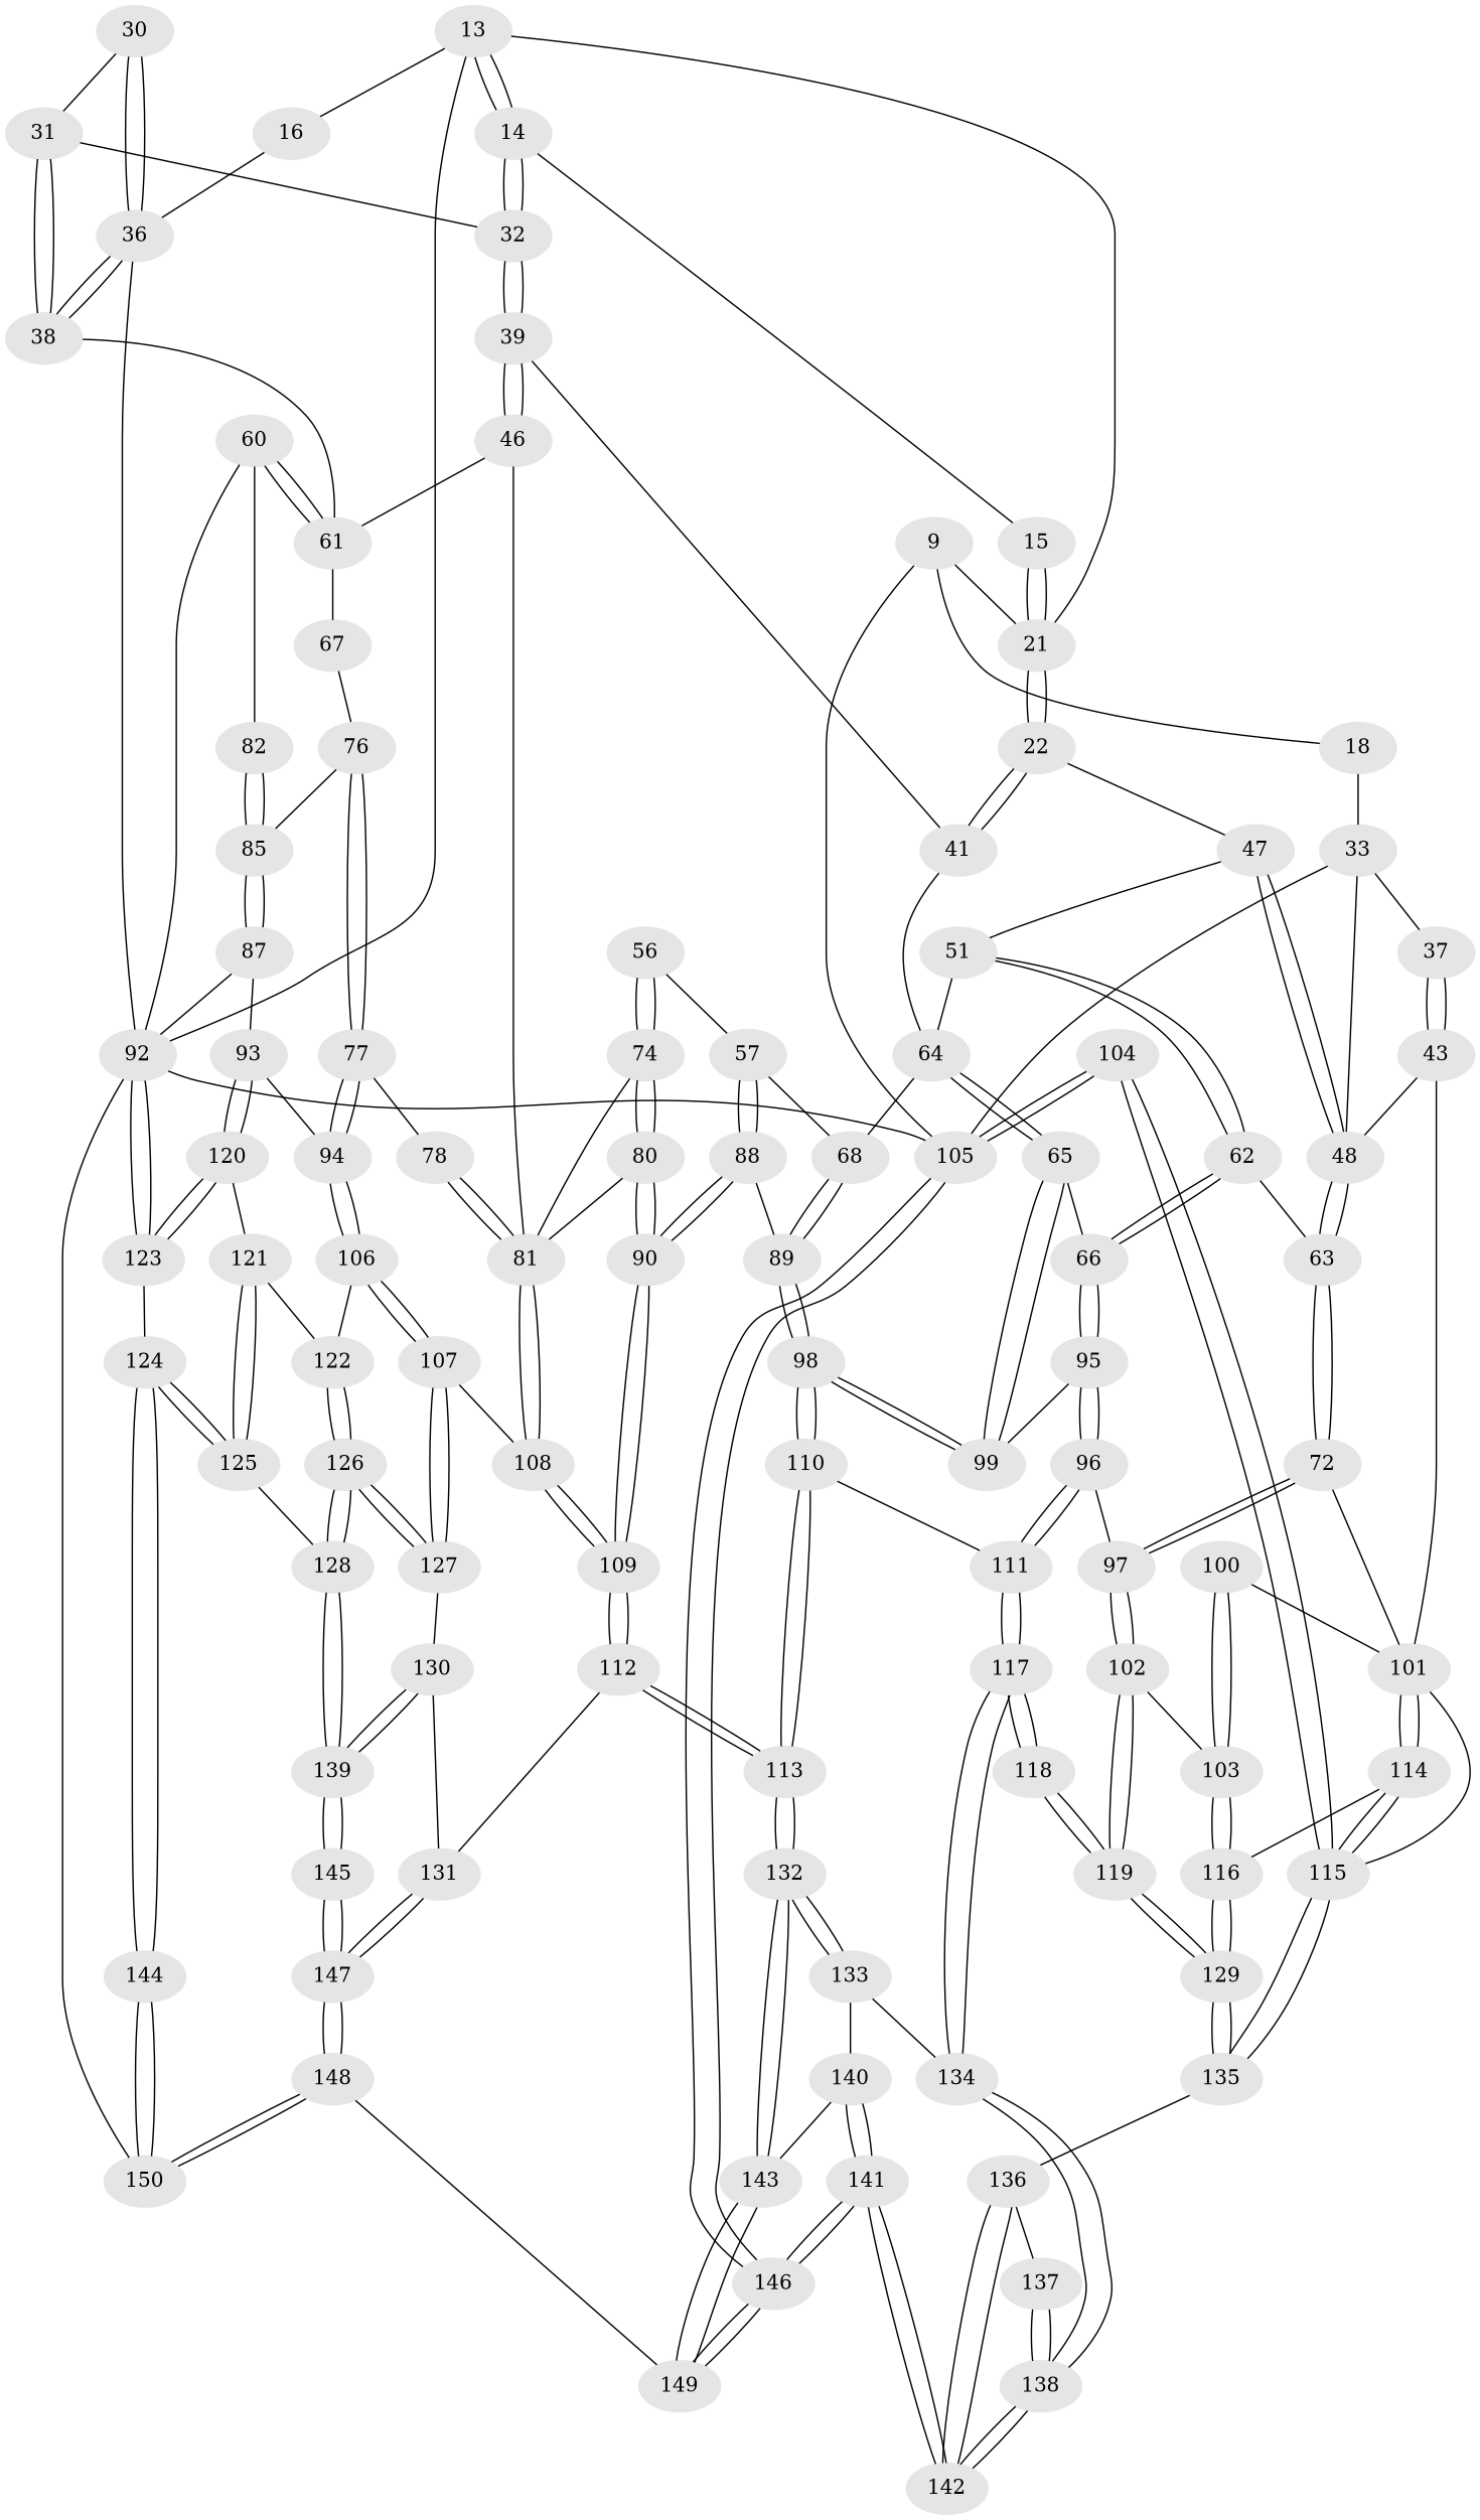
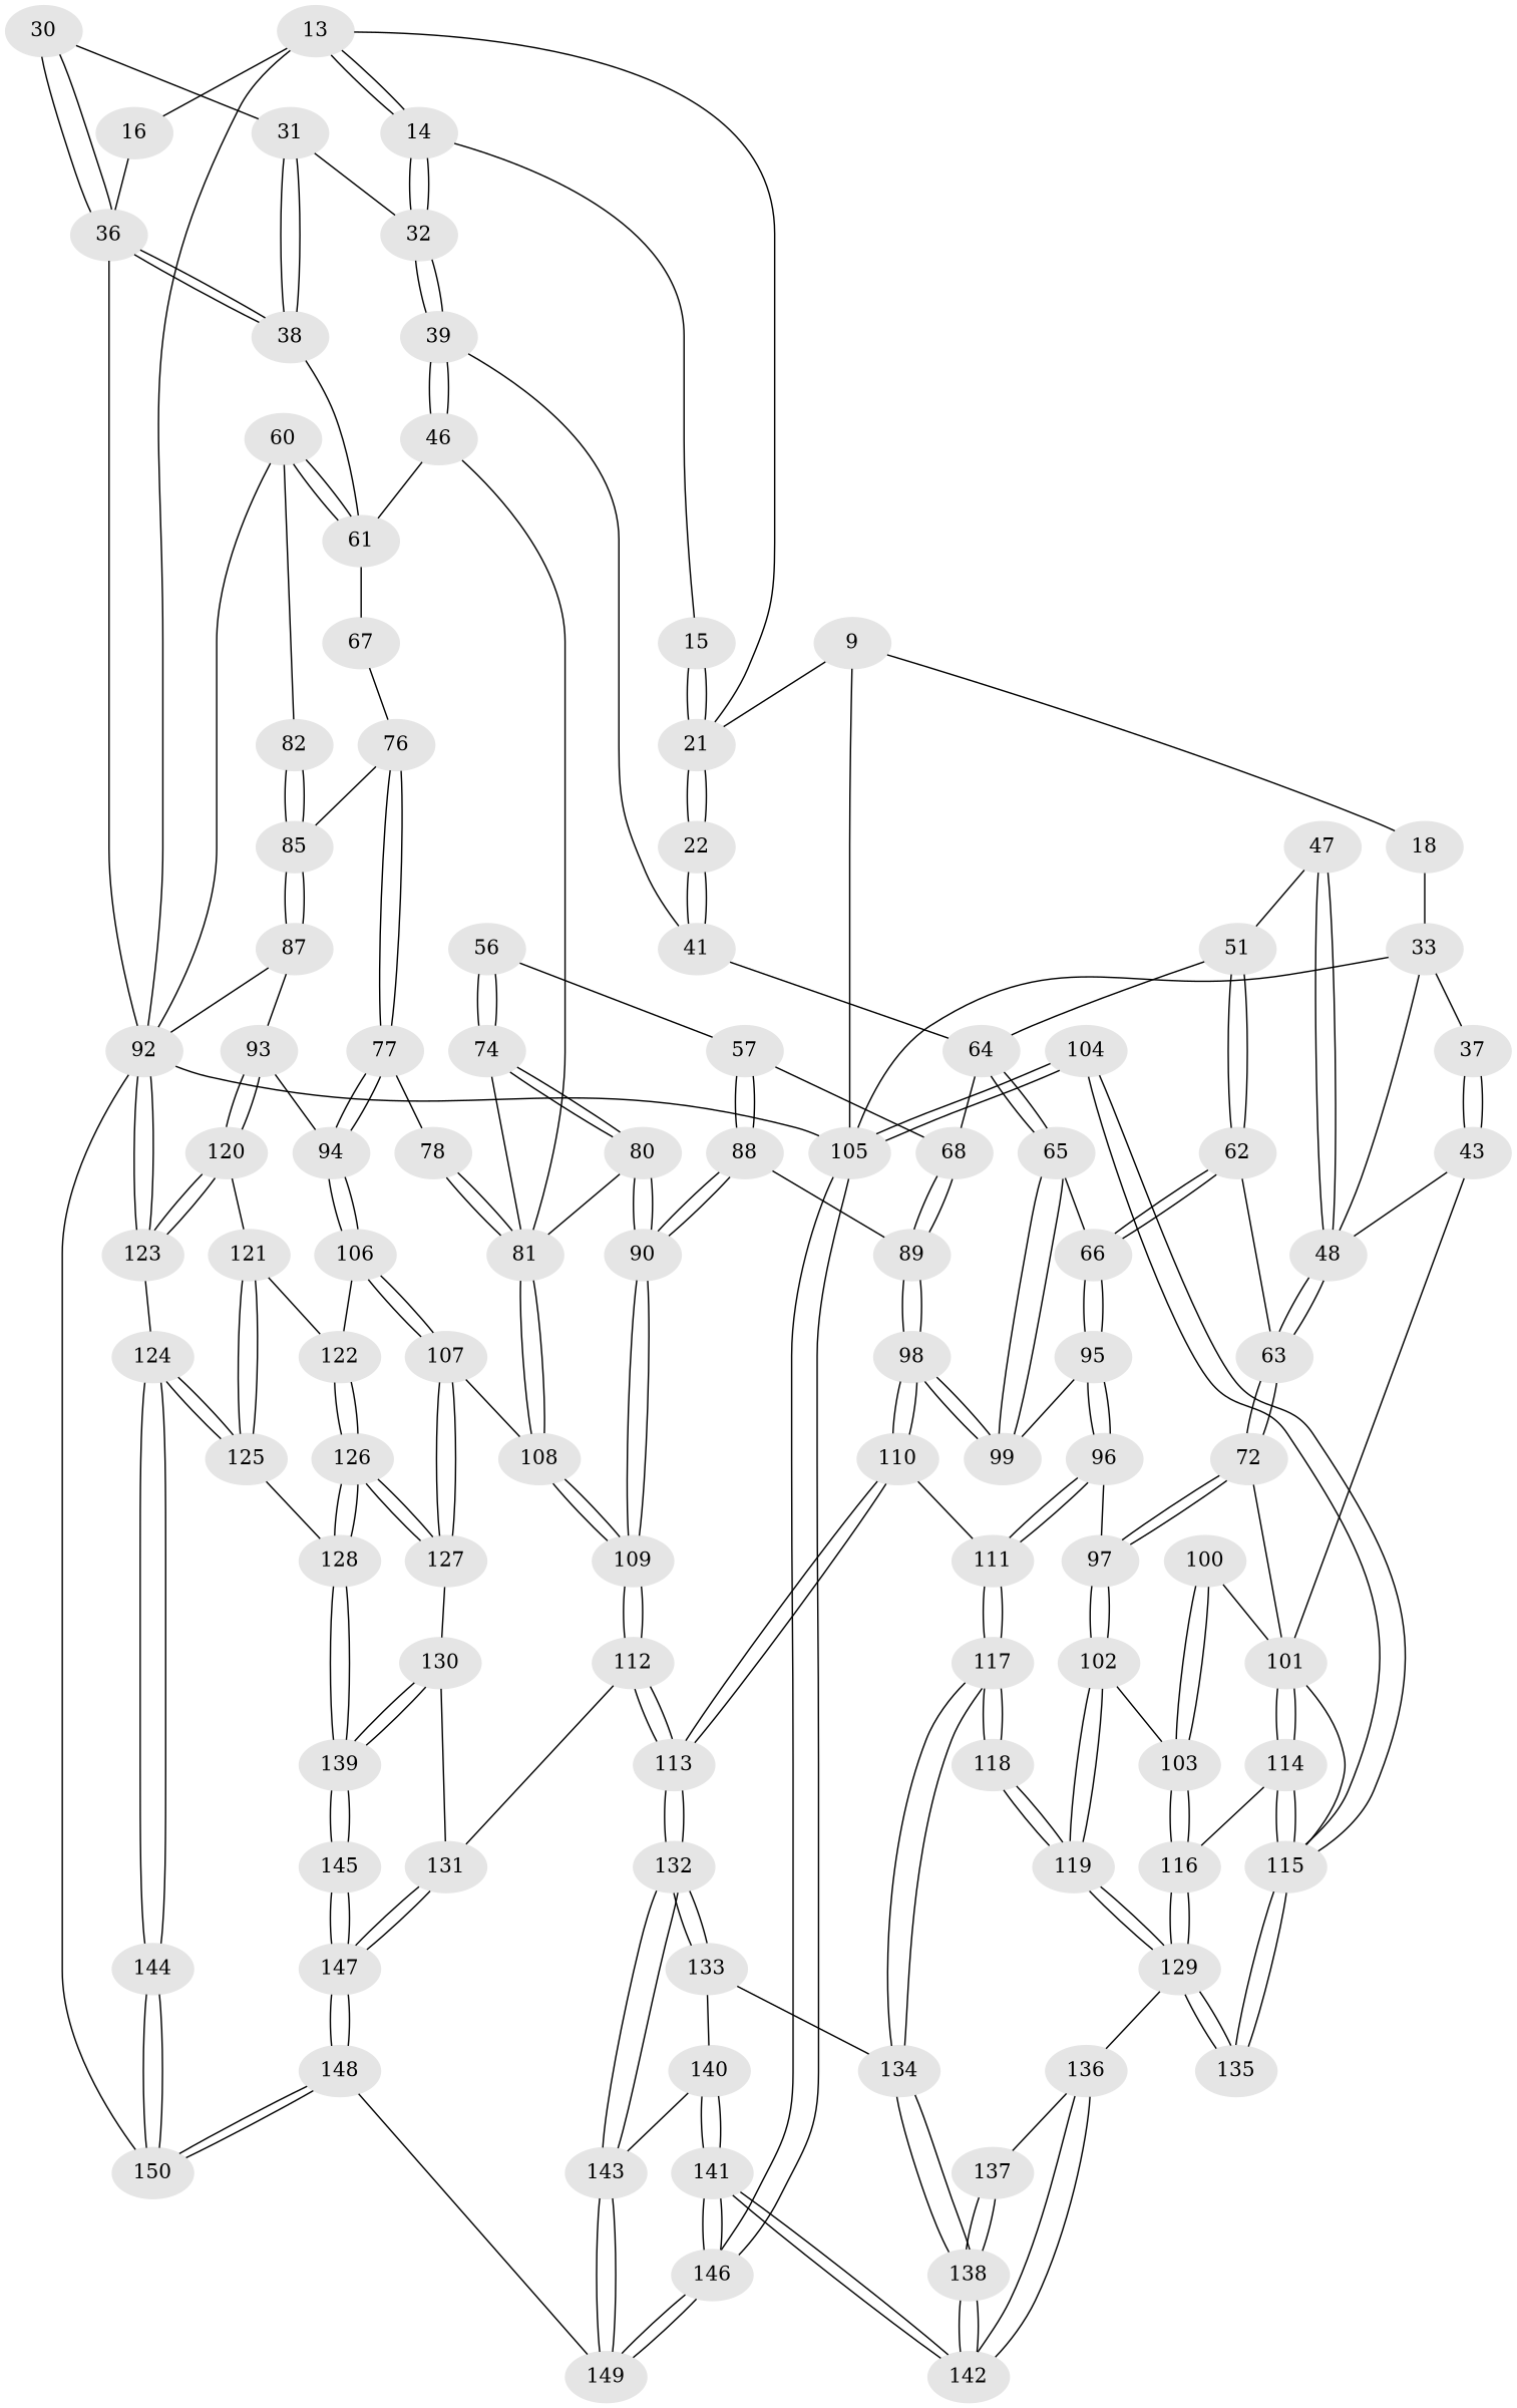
  graph {
    node [color=gray90 style=filled]
    9 [super="+4"]
    18 [super="+17"]
    21 [super="+8+7"]
    105 [super="+3+71"]
    33 [super="+29+28"]
    22
    146
    13 [super="+6"]
    14
    16 [super="+10"]
    92 [super="+86+91"]
    15
    32
    36 [super="+35+12+11+26"]
    123
    150
    39
    38
    37
    48 [super="+42+24"]
    41 [super="+40"]
    47 [super="+23"]
    64 [super="+50+49"]
    51
    30
    31
    61 [super="+45"]
    46
    43
    63
    101 [super="+73"]
    67
    81 [super="+79+53+52"]
    68 [super="+58"]
    65
    74 [super="+54+55"]
    80
    114
    115
    108
    62
    72
    66
    56
    57
    88
    89
    90
    60
    82
    85 [super="+84+83"]
    76 [super="+75"]
    95
    97
    99
    96
    77
    98
    102
    78
    94
    87
    106
    109
    93
    120
    110
    112
    124
    121
    107
    122
    111
    117
    103
    119
    113
    100
    116
    129
    104
    135
    149
    127
    126
    130
    131
    132
    118
    134
    147
    133
    143
    136
    138
    125
    128
    144
    139
    145
    148
    140
    141
    142
    137
    9 -- 18
    9 -- 21
    9 -- 105
    18 -- 33 [weight=3]
    21 -- 22
    21 -- 22
    105 -- 146
    105 -- 146
    33 -- 105 [weight=2]
    33 -- 37 [weight=2]
    33 -- 48
    22 -- 41
    22 -- 41
-   22 -- 47
    146 -- 149
    146 -- 149
    13 -- 21
    13 -- 14
    13 -- 14
    13 -- 16 [weight=2]
    13 -- 92
    14 -- 15
    14 -- 32
    14 -- 32
    16 -- 36 [weight=2]
    92 -- 105 [weight=2]
    92 -- 123
    92 -- 123
    92 -- 150
    15 -- 21 [weight=2]
    15 -- 21
    32 -- 39
    32 -- 39
    36 -- 92 [weight=2]
    36 -- 38
    36 -- 38
    123 -- 124
    39 -- 41
    39 -- 46
    39 -- 46
    38 -- 61
    37 -- 43
    37 -- 43
    48 -- 63
    48 -- 63
    41 -- 64
    47 -- 48 [weight=2]
    47 -- 48
    47 -- 51
    64 -- 68 [weight=2]
    64 -- 65
    64 -- 65
    51 -- 64
    51 -- 62
    51 -- 62
    30 -- 36 [weight=2]
    30 -- 36
    30 -- 31
    31 -- 32
    31 -- 38
    31 -- 38
    61 -- 67 [weight=2]
    46 -- 61
    46 -- 81
    43 -- 48
    43 -- 101
    63 -- 72
    63 -- 72
    101 -- 114
    101 -- 114
    101 -- 115
    67 -- 76
    81 -- 108
    81 -- 108
    68 -- 89
    68 -- 89
    65 -- 66
    65 -- 99
    65 -- 99
    74 -- 81
    74 -- 80
    74 -- 80
    80 -- 81
    80 -- 90
    80 -- 90
    114 -- 115
    114 -- 115
    114 -- 116
    115 -- 135
    115 -- 135
    108 -- 109
    108 -- 109
    62 -- 63
    62 -- 66
    62 -- 66
    72 -- 101
    72 -- 97
    72 -- 97
    66 -- 95
    66 -- 95
    56 -- 74 [weight=2]
    56 -- 74
    56 -- 57
    57 -- 68
    57 -- 88
    57 -- 88
    88 -- 89
    88 -- 90
    88 -- 90
    89 -- 98
    89 -- 98
    90 -- 109
    90 -- 109
    60 -- 92
    60 -- 61
    60 -- 61
    60 -- 82
    82 -- 85 [weight=2]
    82 -- 85
    85 -- 87
    85 -- 87
    76 -- 85 [weight=2]
    76 -- 77
    76 -- 77
    95 -- 99
    95 -- 96
    95 -- 96
    97 -- 102
    97 -- 102
    96 -- 97
    96 -- 111
    96 -- 111
    77 -- 78
    77 -- 94
    77 -- 94
    98 -- 99
    98 -- 99
    98 -- 110
    98 -- 110
    102 -- 103
    102 -- 119
    102 -- 119
    78 -- 81 [weight=2]
    78 -- 81
    94 -- 106
    94 -- 106
    87 -- 92
    87 -- 93
    106 -- 107
    106 -- 107
    106 -- 122
    109 -- 112
    109 -- 112
    93 -- 94
    93 -- 120
    93 -- 120
    120 -- 123
    120 -- 123
    120 -- 121
    110 -- 111
    110 -- 113
    110 -- 113
    112 -- 113
    112 -- 113
    112 -- 131
    124 -- 125
    124 -- 125
    124 -- 144
    124 -- 144
    121 -- 122
    121 -- 125
    121 -- 125
    107 -- 108
    107 -- 127
    107 -- 127
    122 -- 126
    122 -- 126
    111 -- 117
    111 -- 117
    117 -- 118
    117 -- 118
    117 -- 134
    117 -- 134
    103 -- 116
    103 -- 116
    119 -- 129
    119 -- 129
    113 -- 132
    113 -- 132
    100 -- 101 [weight=2]
    100 -- 103
    100 -- 103
    116 -- 129
    116 -- 129
    129 -- 135
    129 -- 135
    104 -- 105 [weight=2]
    104 -- 105
    104 -- 115
    104 -- 115
-   135 -- 136
+   129 -- 136
    127 -- 130
    126 -- 127
    126 -- 127
    126 -- 128
    126 -- 128
    130 -- 131
    130 -- 139
    130 -- 139
    131 -- 147
    131 -- 147
    132 -- 133
    132 -- 133
    132 -- 143
    132 -- 143
    118 -- 119
    118 -- 119
    134 -- 138
    134 -- 138
    147 -- 148
    147 -- 148
    133 -- 134
    133 -- 140
    143 -- 149
    143 -- 149
    136 -- 142
    136 -- 142
    136 -- 137
    138 -- 142
    138 -- 142
    125 -- 128
    128 -- 139
    128 -- 139
    144 -- 150
    144 -- 150
    139 -- 145
    139 -- 145
    145 -- 147
    145 -- 147
    148 -- 150
    148 -- 150
    148 -- 149
    140 -- 143
    140 -- 141
    140 -- 141
    141 -- 146
    141 -- 146
    141 -- 142
    141 -- 142
    137 -- 138
    137 -- 138
  }
